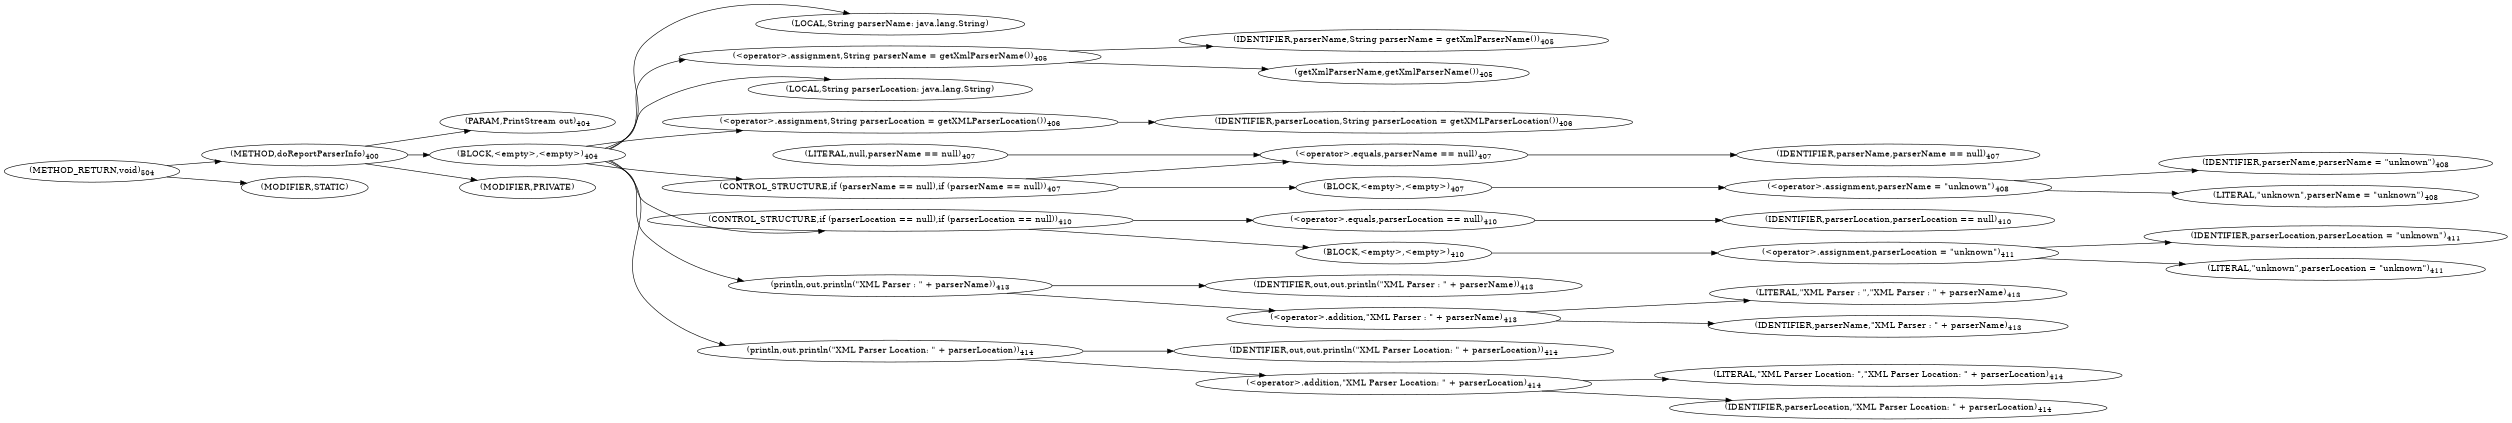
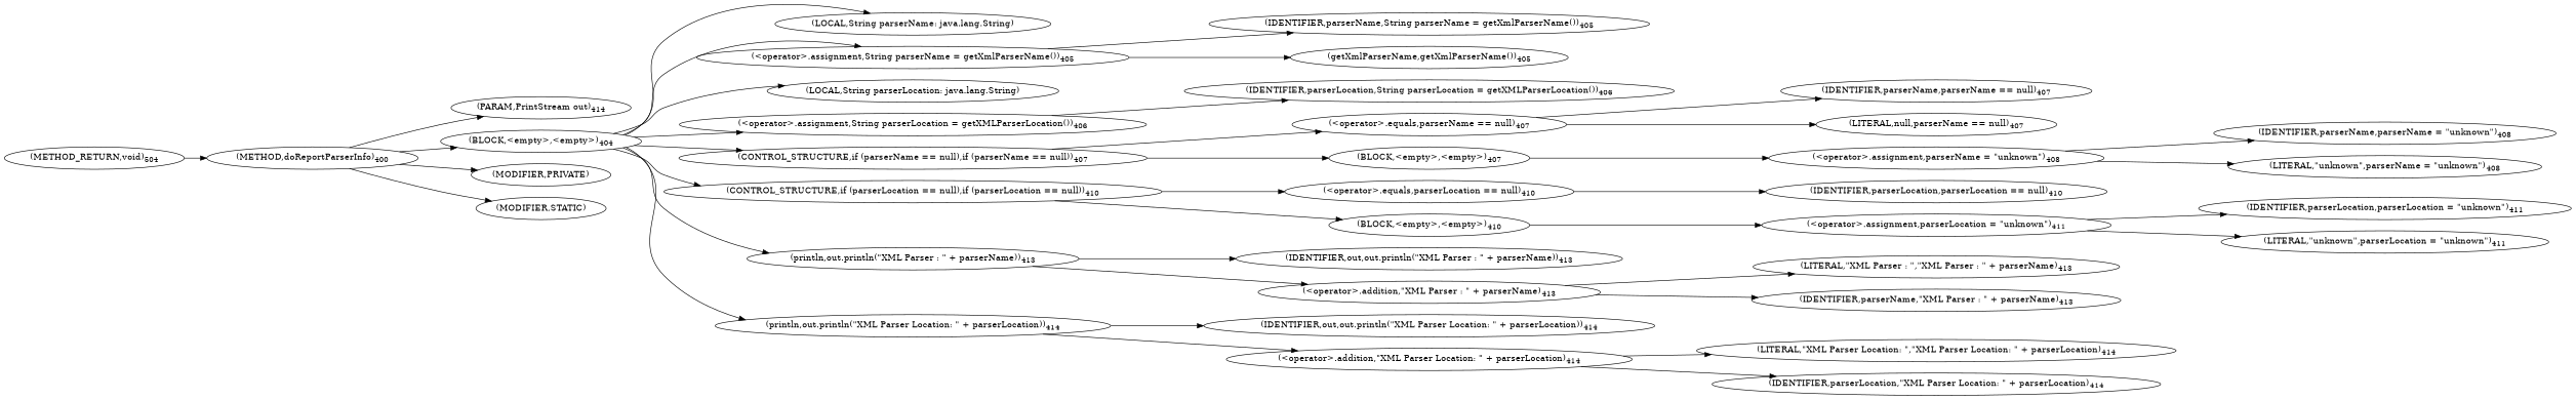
  digraph {
    fontname="DejaVu Serif"
    rankdir=LR
    node [fontname="DejaVu Serif"]
    edge [fontname="DejaVu Serif"]
    n1 [label=<(METHOD,doReportParserInfo)<SUB>400</SUB>>]
-   n2 [label=<(PARAM,PrintStream out)<SUB>404</SUB>>]
+   n2 [label=<(PARAM,PrintStream out)<SUB>414</SUB>>]
    n3 [label=<(BLOCK,&lt;empty&gt;,&lt;empty&gt;)<SUB>404</SUB>>]
    n4 [label=<(MODIFIER,PRIVATE)>]
    n5 [label=<(MODIFIER,STATIC)>]
    n6 [label=<(LOCAL,String parserName: java.lang.String)>]
    n7 [label=<(&lt;operator&gt;.assignment,String parserName = getXmlParserName())<SUB>405</SUB>>]
    n8 [label=<(LOCAL,String parserLocation: java.lang.String)>]
    n9 [label=<(&lt;operator&gt;.assignment,String parserLocation = getXMLParserLocation())<SUB>406</SUB>>]
    n10 [label=<(CONTROL_STRUCTURE,if (parserName == null),if (parserName == null))<SUB>407</SUB>>]
    n11 [label=<(CONTROL_STRUCTURE,if (parserLocation == null),if (parserLocation == null))<SUB>410</SUB>>]
    n12 [label=<(println,out.println(&quot;XML Parser : &quot; + parserName))<SUB>413</SUB>>]
    n13 [label=<(println,out.println(&quot;XML Parser Location: &quot; + parserLocation))<SUB>414</SUB>>]
    n14 [label=<(METHOD_RETURN,void)<SUB>504</SUB>>]
    n15 [label=<(IDENTIFIER,parserName,String parserName = getXmlParserName())<SUB>405</SUB>>]
    n16 [label=<(getXmlParserName,getXmlParserName())<SUB>405</SUB>>]
    n17 [label=<(IDENTIFIER,parserLocation,String parserLocation = getXMLParserLocation())<SUB>406</SUB>>]
    n18 [label=<(&lt;operator&gt;.equals,parserName == null)<SUB>407</SUB>>]
    n19 [label=<(BLOCK,&lt;empty&gt;,&lt;empty&gt;)<SUB>407</SUB>>]
    n20 [label=<(&lt;operator&gt;.equals,parserLocation == null)<SUB>410</SUB>>]
    n21 [label=<(BLOCK,&lt;empty&gt;,&lt;empty&gt;)<SUB>410</SUB>>]
    n22 [label=<(IDENTIFIER,out,out.println(&quot;XML Parser : &quot; + parserName))<SUB>413</SUB>>]
    n23 [label=<(&lt;operator&gt;.addition,&quot;XML Parser : &quot; + parserName)<SUB>413</SUB>>]
    n24 [label=<(IDENTIFIER,out,out.println(&quot;XML Parser Location: &quot; + parserLocation))<SUB>414</SUB>>]
    n25 [label=<(&lt;operator&gt;.addition,&quot;XML Parser Location: &quot; + parserLocation)<SUB>414</SUB>>]
    n26 [label=<(IDENTIFIER,parserName,parserName == null)<SUB>407</SUB>>]
    n27 [label=<(LITERAL,null,parserName == null)<SUB>407</SUB>>]
    n28 [label=<(&lt;operator&gt;.assignment,parserName = &quot;unknown&quot;)<SUB>408</SUB>>]
    n29 [label=<(IDENTIFIER,parserName,parserName = &quot;unknown&quot;)<SUB>408</SUB>>]
    n30 [label=<(LITERAL,&quot;unknown&quot;,parserName = &quot;unknown&quot;)<SUB>408</SUB>>]
    n31 [label=<(IDENTIFIER,parserLocation,parserLocation == null)<SUB>410</SUB>>]
    n32 [label=<(&lt;operator&gt;.assignment,parserLocation = &quot;unknown&quot;)<SUB>411</SUB>>]
    n33 [label=<(IDENTIFIER,parserLocation,parserLocation = &quot;unknown&quot;)<SUB>411</SUB>>]
    n34 [label=<(LITERAL,&quot;unknown&quot;,parserLocation = &quot;unknown&quot;)<SUB>411</SUB>>]
    n35 [label=<(LITERAL,&quot;XML Parser : &quot;,&quot;XML Parser : &quot; + parserName)<SUB>413</SUB>>]
    n36 [label=<(IDENTIFIER,parserName,&quot;XML Parser : &quot; + parserName)<SUB>413</SUB>>]
    n37 [label=<(LITERAL,&quot;XML Parser Location: &quot;,&quot;XML Parser Location: &quot; + parserLocation)<SUB>414</SUB>>]
    n38 [label=<(IDENTIFIER,parserLocation,&quot;XML Parser Location: &quot; + parserLocation)<SUB>414</SUB>>]
    n1 -> n2
    n1 -> n3
    n1 -> n4
-   n14 -> n5
+   n1 -> n5
    n3 -> n6
    n3 -> n7
    n3 -> n8
    n3 -> n9
    n3 -> n10
    n3 -> n11
    n3 -> n12
    n3 -> n13
    n7 -> n15
    n7 -> n16
    n9 -> n17
    n10 -> n18
    n10 -> n19
    n11 -> n20
    n11 -> n21
    n12 -> n22
    n12 -> n23
    n13 -> n24
    n13 -> n25
    n14 -> n1
    n18 -> n26
-   n27 -> n18
+   n18 -> n27
    n19 -> n28
    n20 -> n31
    n21 -> n32
    n23 -> n35
    n23 -> n36
    n25 -> n37
    n25 -> n38
    n28 -> n29
    n28 -> n30
    n32 -> n33
    n32 -> n34
  }
